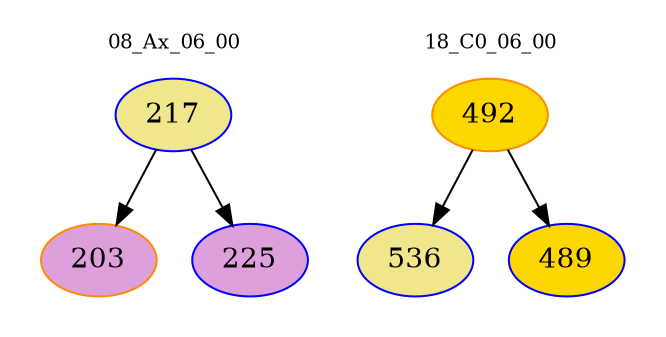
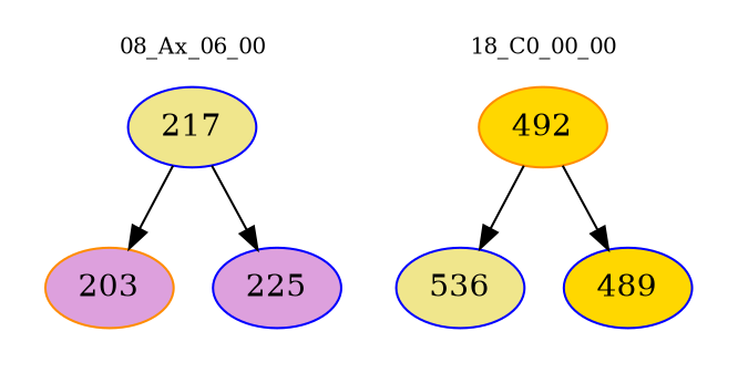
  digraph {
    node [color=blue fillcolor=khaki style=filled]
    edge [color=black]
    n1 [label=217]
    n2 [color=darkorange fillcolor=plum label=203]
    n3 [fillcolor=plum label=225]
    n4 [color=darkorange fillcolor=gold label=492]
    n5 [label=536]
    n6 [fillcolor=gold label=489]
    subgraph cluster_1 {
      color=white
      fontsize=10
      label="08_Ax_06_00"
      n1
      n2
      n3
    }
    subgraph cluster_2 {
      color=white
      fontsize=10
-     label="18_C0_06_00"
+     label="18_C0_00_00"
      n4
      n5
      n6
    }
    n1 -> n2
    n1 -> n3
    n4 -> n5
    n4 -> n6
  }
